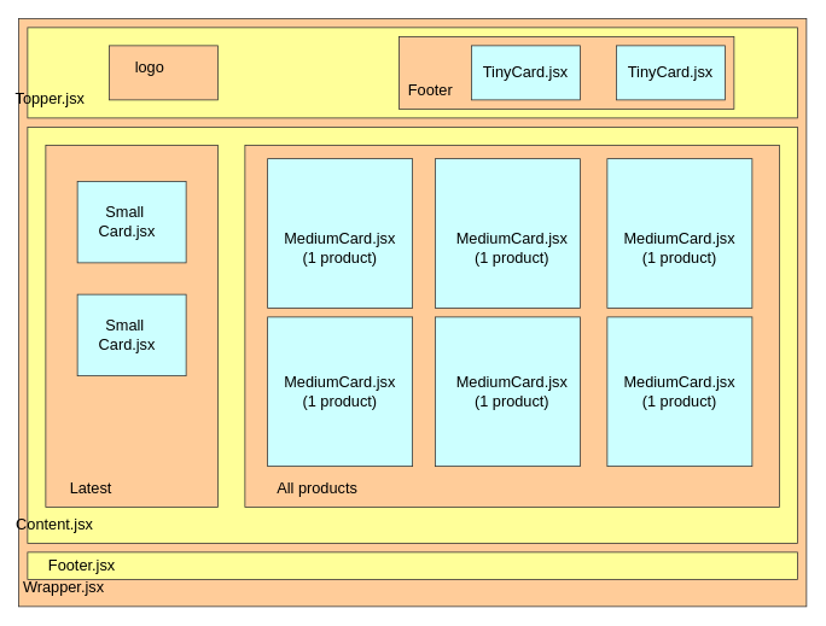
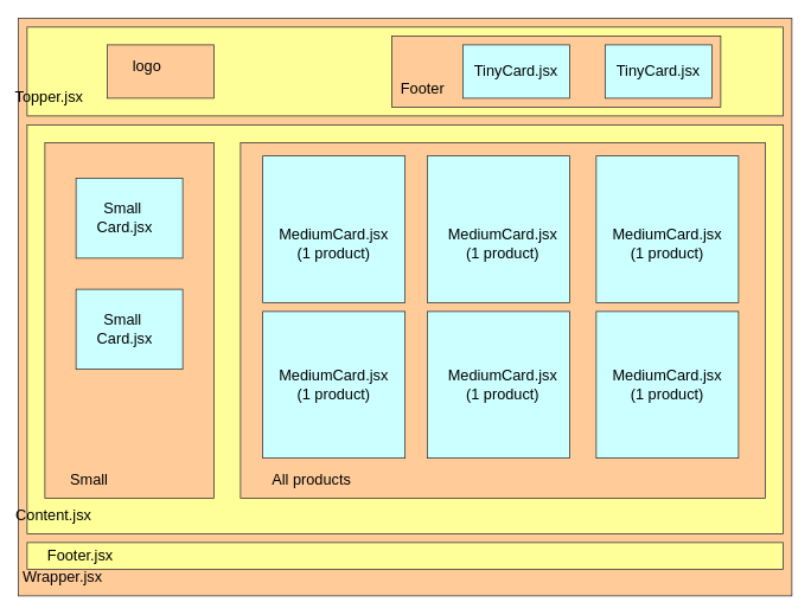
  <mxCell id="0" />
  <mxCell id="1" parent="0" />
  <mxCell id="2" value="" style="rounded=0;whiteSpace=wrap;html=1;fillColor=#FFCC99;strokeColor=#303030;" vertex="1" parent="1"><mxGeometry x="20" y="20" width="870" height="650" as="geometry" /></mxCell>
  <mxCell id="3" value="" style="rounded=0;whiteSpace=wrap;html=1;strokeColor=#303030;fillColor=#FFFF99;" vertex="1" parent="1"><mxGeometry x="30" y="30" width="850" height="100" as="geometry" /></mxCell>
  <mxCell id="4" value="" style="rounded=0;whiteSpace=wrap;html=1;strokeColor=#303030;fillColor=#FFCC99;" vertex="1" parent="1"><mxGeometry x="120" y="50" width="120" height="60" as="geometry" /></mxCell>
  <mxCell id="5" value="" style="rounded=0;whiteSpace=wrap;html=1;strokeColor=#303030;fillColor=#FFFF99;" vertex="1" parent="1"><mxGeometry x="30" y="610" width="850" height="30" as="geometry" /></mxCell>
  <mxCell id="6" value="" style="rounded=0;whiteSpace=wrap;html=1;strokeColor=#303030;fillColor=#FFFF99;" vertex="1" parent="1"><mxGeometry x="30" y="140" width="850" height="460" as="geometry" /></mxCell>
  <mxCell id="7" value="" style="rounded=0;whiteSpace=wrap;html=1;strokeColor=#303030;fillColor=#FFCC99;" vertex="1" parent="1"><mxGeometry x="50" y="160" width="190" height="400" as="geometry" /></mxCell>
  <mxCell id="8" value="" style="rounded=0;whiteSpace=wrap;html=1;strokeColor=#303030;fillColor=#FFCC99;" vertex="1" parent="1"><mxGeometry x="270" y="160" width="590" height="400" as="geometry" /></mxCell>
  <mxCell id="9" value="" style="rounded=0;whiteSpace=wrap;html=1;strokeColor=#303030;fillColor=#CCFFFF;" vertex="1" parent="1"><mxGeometry x="85" y="200" width="120" height="90" as="geometry" /></mxCell>
  <mxCell id="10" value="" style="rounded=0;whiteSpace=wrap;html=1;strokeColor=#303030;fillColor=#CCFFFF;" vertex="1" parent="1"><mxGeometry x="85" y="325" width="120" height="90" as="geometry" /></mxCell>
  <mxCell id="11" value="" style="rounded=0;whiteSpace=wrap;html=1;strokeColor=#303030;fillColor=#CCFFFF;" vertex="1" parent="1"><mxGeometry x="670" y="175" width="160" height="165" as="geometry" /></mxCell>
  <mxCell id="12" value="" style="rounded=0;whiteSpace=wrap;html=1;strokeColor=#303030;fillColor=#CCFFFF;" vertex="1" parent="1"><mxGeometry x="480" y="175" width="160" height="165" as="geometry" /></mxCell>
  <mxCell id="13" value="" style="rounded=0;whiteSpace=wrap;html=1;strokeColor=#303030;fillColor=#CCFFFF;" vertex="1" parent="1"><mxGeometry x="295" y="175" width="160" height="165" as="geometry" /></mxCell>
  <mxCell id="14" value="" style="rounded=0;whiteSpace=wrap;html=1;strokeColor=#303030;fillColor=#CCFFFF;" vertex="1" parent="1"><mxGeometry x="295" y="350" width="160" height="165" as="geometry" /></mxCell>
  <mxCell id="15" value="" style="rounded=0;whiteSpace=wrap;html=1;strokeColor=#303030;fillColor=#CCFFFF;" vertex="1" parent="1"><mxGeometry x="480" y="350" width="160" height="165" as="geometry" /></mxCell>
  <mxCell id="16" value="" style="rounded=0;whiteSpace=wrap;html=1;strokeColor=#303030;fillColor=#CCFFFF;" vertex="1" parent="1"><mxGeometry x="670" y="350" width="160" height="165" as="geometry" /></mxCell>
  <mxCell id="17" value="Wrapper.jsx" style="text;html=1;strokeColor=none;fillColor=none;align=center;verticalAlign=middle;whiteSpace=wrap;rounded=0;fontColor=#000000;fontSize=17;" vertex="1" parent="1"><mxGeometry x="50" y="640" width="40" height="20" as="geometry" /></mxCell>
  <mxCell id="18" value="Footer.jsx" style="text;html=1;strokeColor=none;fillColor=none;align=center;verticalAlign=middle;whiteSpace=wrap;rounded=0;fontColor=#000000;fontSize=17;" vertex="1" parent="1"><mxGeometry x="70" y="615" width="40" height="20" as="geometry" /></mxCell>
  <mxCell id="19" value="Content.jsx" style="text;html=1;strokeColor=none;fillColor=none;align=center;verticalAlign=middle;whiteSpace=wrap;rounded=0;fontColor=#000000;fontSize=17;" vertex="1" parent="1"><mxGeometry x="40" y="570" width="40" height="20" as="geometry" /></mxCell>
  <mxCell id="20" value="Topper.jsx" style="text;html=1;strokeColor=none;fillColor=none;align=center;verticalAlign=middle;whiteSpace=wrap;rounded=0;fontColor=#000000;fontSize=17;" vertex="1" parent="1"><mxGeometry x="35" y="100" width="40" height="20" as="geometry" /></mxCell>
  <mxCell id="21" value="logo" style="text;html=1;strokeColor=none;fillColor=none;align=center;verticalAlign=middle;whiteSpace=wrap;rounded=0;fontColor=#000000;fontSize=17;" vertex="1" parent="1"><mxGeometry x="145" y="65" width="40" height="20" as="geometry" /></mxCell>
- <mxCell id="22" value="Latest" style="text;html=1;strokeColor=none;fillColor=none;align=center;verticalAlign=middle;whiteSpace=wrap;rounded=0;fontColor=#000000;fontSize=17;" vertex="1" parent="1"><mxGeometry x="80" y="530" width="40" height="20" as="geometry" /></mxCell>
+ <mxCell id="22" value="Small" style="text;html=1;strokeColor=none;fillColor=none;align=center;verticalAlign=middle;whiteSpace=wrap;rounded=0;fontColor=#000000;fontSize=17;" vertex="1" parent="1"><mxGeometry x="80" y="530" width="40" height="20" as="geometry" /></mxCell>
  <mxCell id="23" value="All products" style="text;html=1;strokeColor=none;fillColor=none;align=center;verticalAlign=middle;whiteSpace=wrap;rounded=0;fontColor=#000000;fontSize=17;" vertex="1" parent="1"><mxGeometry x="290" y="530" width="120" height="20" as="geometry" /></mxCell>
  <mxCell id="24" value="MediumCard.jsx&lt;br&gt;(1 product)" style="text;html=1;strokeColor=none;fillColor=none;align=center;verticalAlign=middle;whiteSpace=wrap;rounded=0;fontColor=#000000;fontSize=17;" vertex="1" parent="1"><mxGeometry x="315" y="247.5" width="120" height="52.5" as="geometry" /></mxCell>
  <mxCell id="25" value="MediumCard.jsx&lt;br&gt;(1 product)" style="text;html=1;strokeColor=none;fillColor=none;align=center;verticalAlign=middle;whiteSpace=wrap;rounded=0;fontColor=#000000;fontSize=17;" vertex="1" parent="1"><mxGeometry x="505" y="247.5" width="120" height="52.5" as="geometry" /></mxCell>
  <mxCell id="26" value="MediumCard.jsx&lt;br&gt;(1 product)" style="text;html=1;strokeColor=none;fillColor=none;align=center;verticalAlign=middle;whiteSpace=wrap;rounded=0;fontColor=#000000;fontSize=17;" vertex="1" parent="1"><mxGeometry x="690" y="247.5" width="120" height="52.5" as="geometry" /></mxCell>
  <mxCell id="27" value="MediumCard.jsx&lt;br&gt;(1 product)" style="text;html=1;strokeColor=none;fillColor=none;align=center;verticalAlign=middle;whiteSpace=wrap;rounded=0;fontColor=#000000;fontSize=17;" vertex="1" parent="1"><mxGeometry x="690" y="406.25" width="120" height="52.5" as="geometry" /></mxCell>
  <mxCell id="28" value="MediumCard.jsx&lt;br&gt;(1 product)" style="text;html=1;strokeColor=none;fillColor=none;align=center;verticalAlign=middle;whiteSpace=wrap;rounded=0;fontColor=#000000;fontSize=17;" vertex="1" parent="1"><mxGeometry x="505" y="406.25" width="120" height="52.5" as="geometry" /></mxCell>
  <mxCell id="29" value="MediumCard.jsx&lt;br&gt;(1 product)" style="text;html=1;strokeColor=none;fillColor=none;align=center;verticalAlign=middle;whiteSpace=wrap;rounded=0;fontColor=#000000;fontSize=17;" vertex="1" parent="1"><mxGeometry x="315" y="406.25" width="120" height="52.5" as="geometry" /></mxCell>
  <mxCell id="30" value="Small&amp;nbsp;&lt;br&gt;Card.jsx" style="text;html=1;strokeColor=none;fillColor=none;align=center;verticalAlign=middle;whiteSpace=wrap;rounded=0;fontColor=#000000;fontSize=17;" vertex="1" parent="1"><mxGeometry x="80" y="218.75" width="120" height="52.5" as="geometry" /></mxCell>
  <mxCell id="31" value="Small&amp;nbsp;&lt;br&gt;Card.jsx" style="text;html=1;strokeColor=none;fillColor=none;align=center;verticalAlign=middle;whiteSpace=wrap;rounded=0;fontColor=#000000;fontSize=17;" vertex="1" parent="1"><mxGeometry x="80" y="343.75" width="120" height="52.5" as="geometry" /></mxCell>
  <mxCell id="32" value="" style="rounded=0;whiteSpace=wrap;html=1;strokeColor=#303030;fillColor=#FFCC99;" vertex="1" parent="1"><mxGeometry x="440" y="40" width="370" height="80" as="geometry" /></mxCell>
  <mxCell id="33" value="" style="rounded=0;whiteSpace=wrap;html=1;strokeColor=#303030;fillColor=#CCFFFF;" vertex="1" parent="1"><mxGeometry x="520" y="50" width="120" height="60" as="geometry" /></mxCell>
  <mxCell id="34" value="TinyCard.jsx" style="text;html=1;strokeColor=none;fillColor=none;align=center;verticalAlign=middle;whiteSpace=wrap;rounded=0;fontColor=#000000;fontSize=17;" vertex="1" parent="1"><mxGeometry x="520" y="70" width="120" height="20" as="geometry" /></mxCell>
  <mxCell id="35" value="" style="rounded=0;whiteSpace=wrap;html=1;strokeColor=#303030;fillColor=#CCFFFF;" vertex="1" parent="1"><mxGeometry x="680" y="50" width="120" height="60" as="geometry" /></mxCell>
  <mxCell id="36" value="TinyCard.jsx" style="text;html=1;strokeColor=none;fillColor=none;align=center;verticalAlign=middle;whiteSpace=wrap;rounded=0;fontColor=#000000;fontSize=17;" vertex="1" parent="1"><mxGeometry x="680" y="70" width="120" height="20" as="geometry" /></mxCell>
  <mxCell id="37" value="Footer" style="text;html=1;strokeColor=none;fillColor=none;align=center;verticalAlign=middle;whiteSpace=wrap;rounded=0;fontColor=#000000;fontSize=17;" vertex="1" parent="1"><mxGeometry x="455" y="90" width="40" height="20" as="geometry" /></mxCell>
